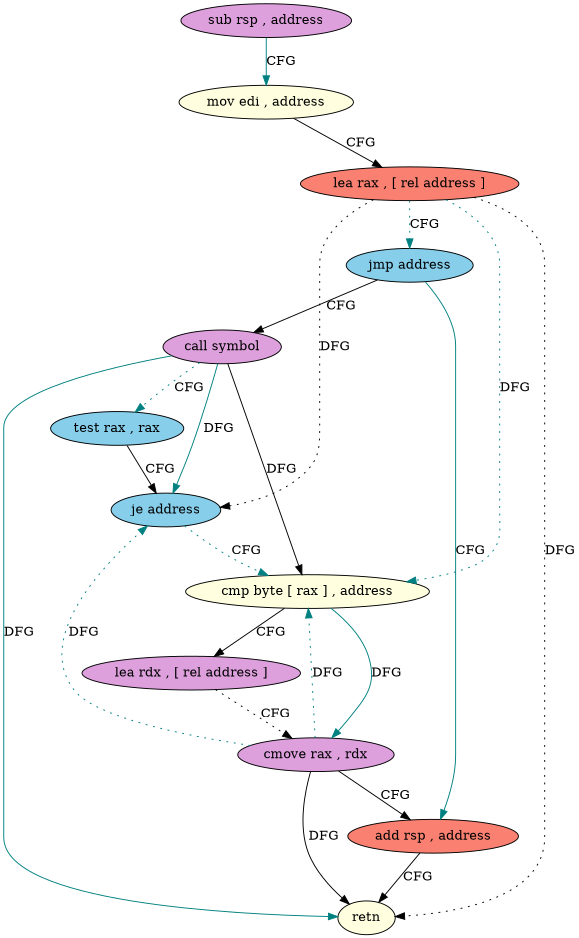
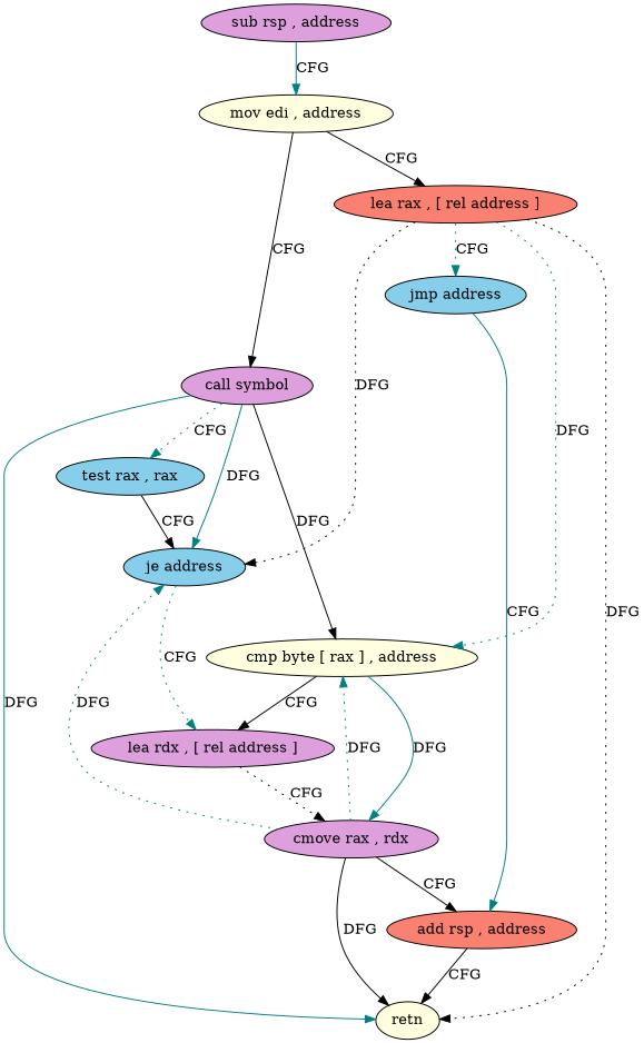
  digraph {
    node [fillcolor=plum style=filled]
    edge [color=teal style=solid]
    n1 [label="sub rsp , address"]
    n2 [fillcolor=lightyellow label="mov edi , address"]
    n3 [label="call symbol"]
    n4 [fillcolor=salmon label="lea rax , [ rel address ]"]
    n5 [fillcolor=skyblue label="test rax , rax"]
    n6 [fillcolor=skyblue label="je address"]
    n7 [fillcolor=lightyellow label="cmp byte [ rax ] , address"]
    n8 [fillcolor=lightyellow label=retn]
    n9 [label="lea rdx , [ rel address ]"]
    n10 [label="cmove rax , rdx"]
    n11 [fillcolor=skyblue label="jmp address"]
    n12 [fillcolor=salmon label="add rsp , address"]
    n1 -> n2 [label=CFG]
-   n11 -> n3 [color=black label=CFG]
+   n2 -> n3 [color=black label=CFG]
    n2 -> n4 [color=black label=CFG]
    n3 -> n5 [label=CFG style=dotted]
    n3 -> n6 [label=DFG]
    n3 -> n7 [color=black label=DFG]
    n3 -> n8 [label=DFG]
    n4 -> n6 [color=black label=DFG style=dotted]
    n4 -> n7 [label=DFG style=dotted]
    n4 -> n8 [color=black label=DFG style=dotted]
    n4 -> n11 [label=CFG style=dotted]
    n5 -> n6 [color=black label=CFG]
-   n6 -> n7 [label=CFG style=dotted]
+   n6 -> n9 [label=CFG style=dotted]
    n7 -> n9 [color=black label=CFG]
    n7 -> n10 [label=DFG]
    n9 -> n10 [color=black label=CFG style=dotted]
    n10 -> n6 [label=DFG style=dotted]
    n10 -> n7 [label=DFG style=dotted]
    n10 -> n8 [color=black label=DFG]
    n10 -> n12 [color=black label=CFG]
    n11 -> n12 [label=CFG]
    n12 -> n8 [color=black label=CFG]
  }
